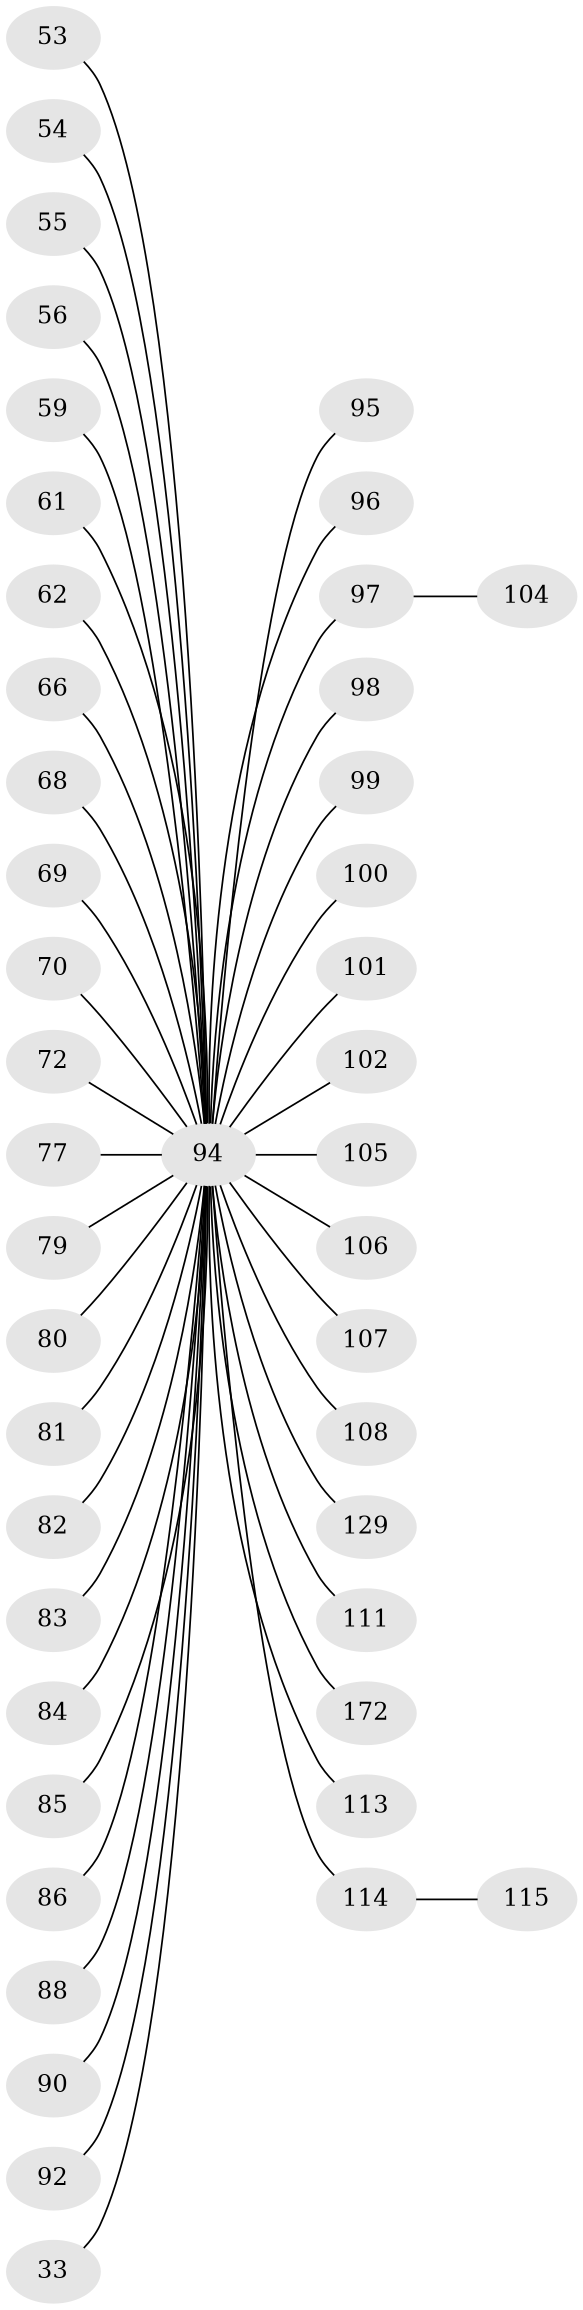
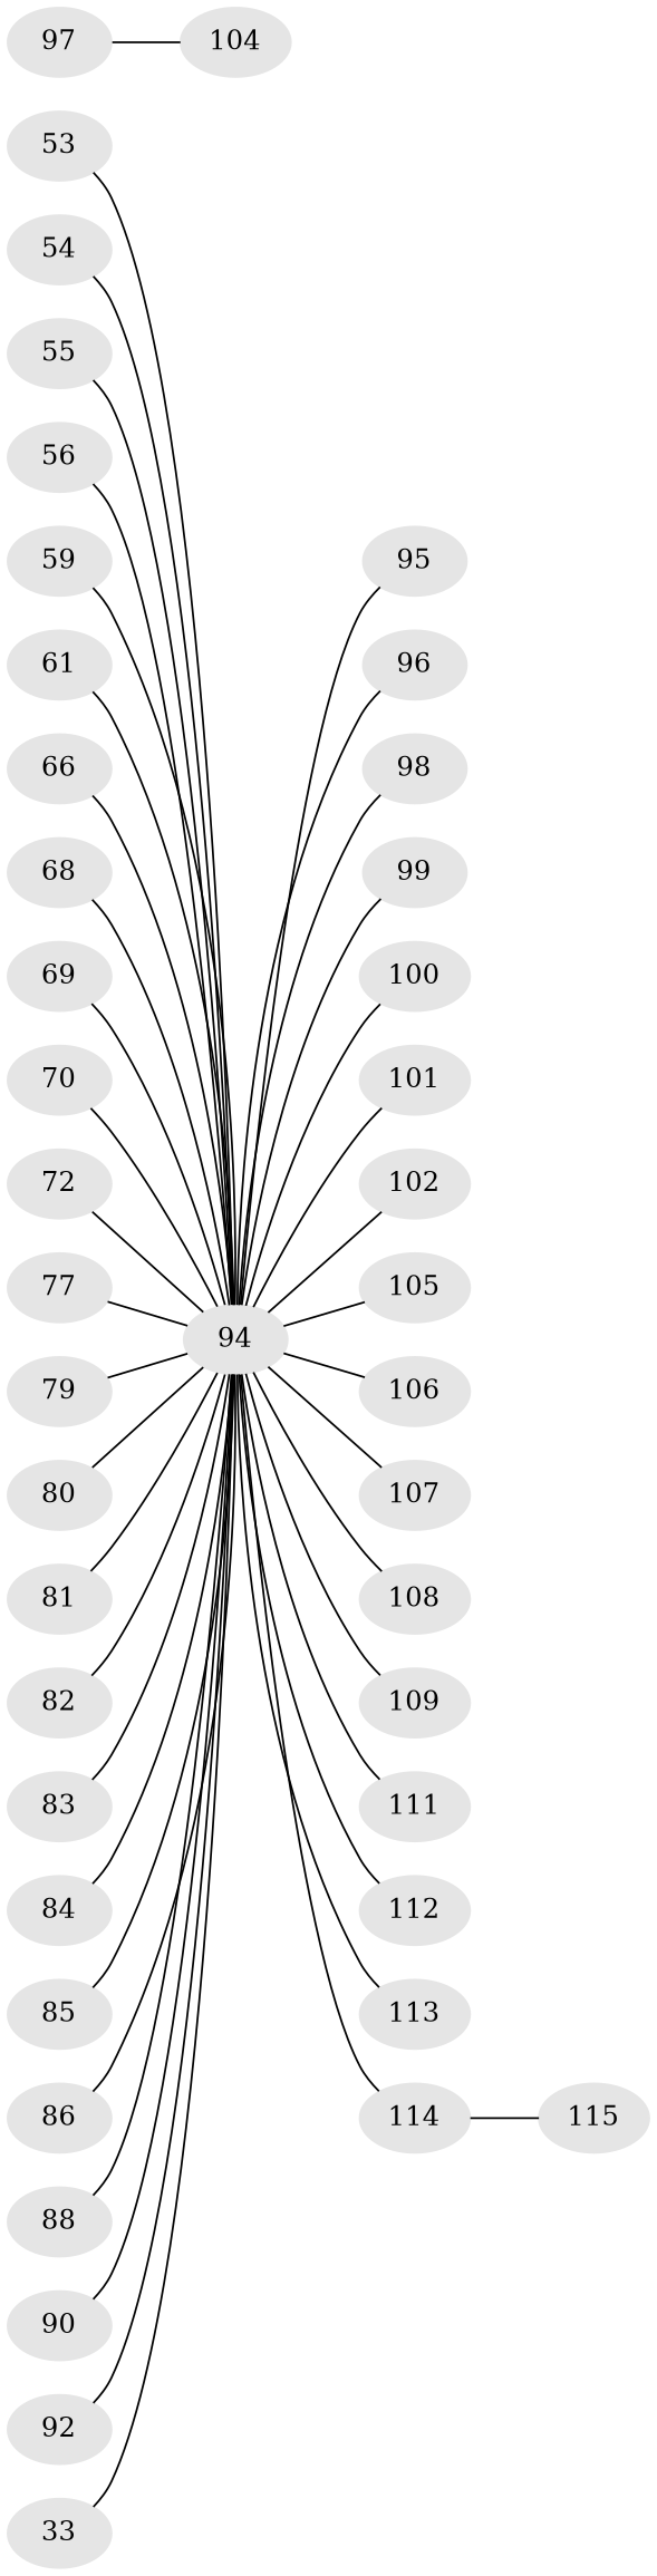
  graph {
    rankdir=LR
    node [color=gray90 style=filled]
    94 [super="+64+65+89+40+91+41+50+52"]
    95
    96
    97
    98
    99
    100
    101
    102
    105 [super="+88"]
    106
    107
    108
-   109 [super="+57" label=129]
+   109 [super="+57"]
    111 [super="+49"]
-   112 [label=172]
+   112
    113
    114 [super="+14+30+110"]
    53
    54
    55
    56
    59
    61
-   62
    66
    68
    69 [super="+47"]
    70
    72
    77
    79
    80
    81
    82
    83
    84
    85 [super="+63"]
    86
    n40 [label=88]
    90
    92
    n43 [label=33 super="+78"]
    104
    115
    94 -- 95
    94 -- 96
-   94 -- 97
    94 -- 98
    94 -- 99
    94 -- 100
    94 -- 101
    94 -- 102
    94 -- 105
    94 -- 106
    94 -- 107
    94 -- 108
    94 -- 109
    94 -- 111
    94 -- 112
    94 -- 113
    94 -- 114
    97 -- 104
    114 -- 115
    53 -- 94
    54 -- 94
    55 -- 94
    56 -- 94
    59 -- 94
    61 -- 94
-   62 -- 94
    66 -- 94
    68 -- 94
    69 -- 94
    70 -- 94
    72 -- 94
    77 -- 94
    79 -- 94
    80 -- 94
    81 -- 94
    82 -- 94
    83 -- 94
    84 -- 94
    85 -- 94
    86 -- 94
    n40 -- 94
    90 -- 94
    92 -- 94
    n43 -- 94
  }
